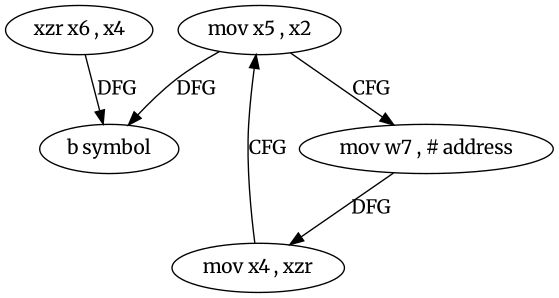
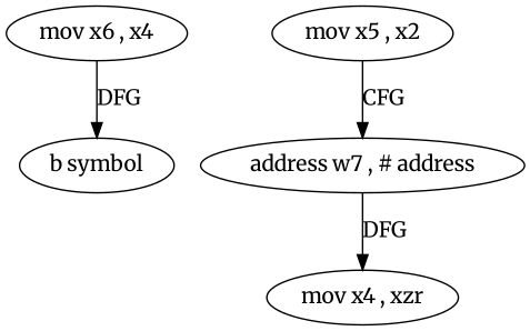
  digraph {
    fontname=Merriweather
    node [fontname=Merriweather]
    edge [fontname=Merriweather]
-   n1 [label="xzr x6 , x4"]
+   n1 [label="mov x6 , x4"]
    n2 [label="b symbol"]
-   n3 [label="mov w7 , # address"]
+   n3 [label="address w7 , # address"]
    n4 [label="mov x4 , xzr"]
    n5 [label="mov x5 , x2"]
    n1 -> n2 [label=DFG]
    n3 -> n4 [label=DFG]
-   n4 -> n5 [label=CFG]
-   n5 -> n2 [label=DFG]
    n5 -> n3 [label=CFG]
  }
